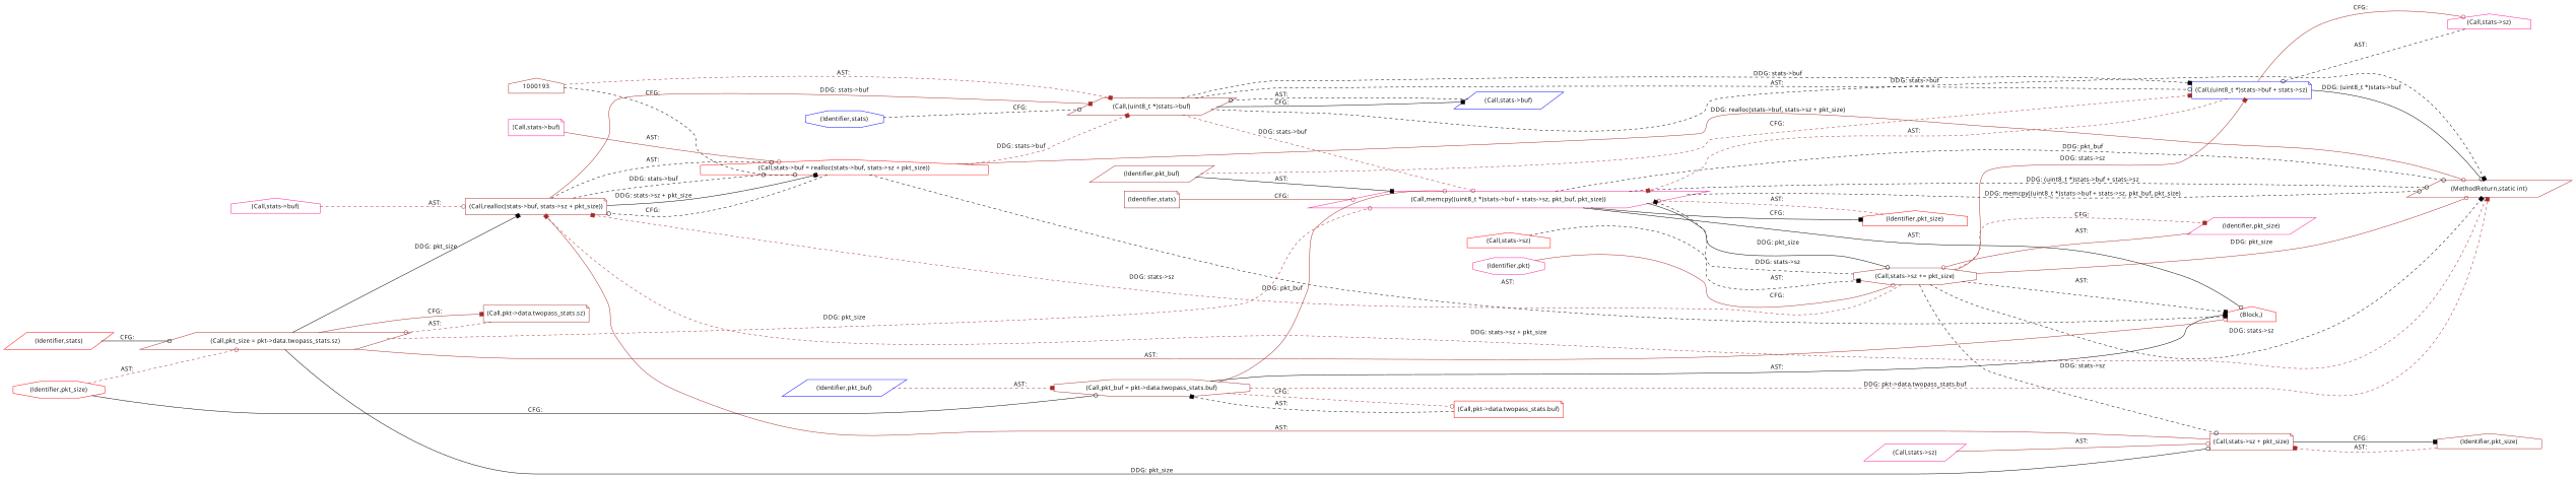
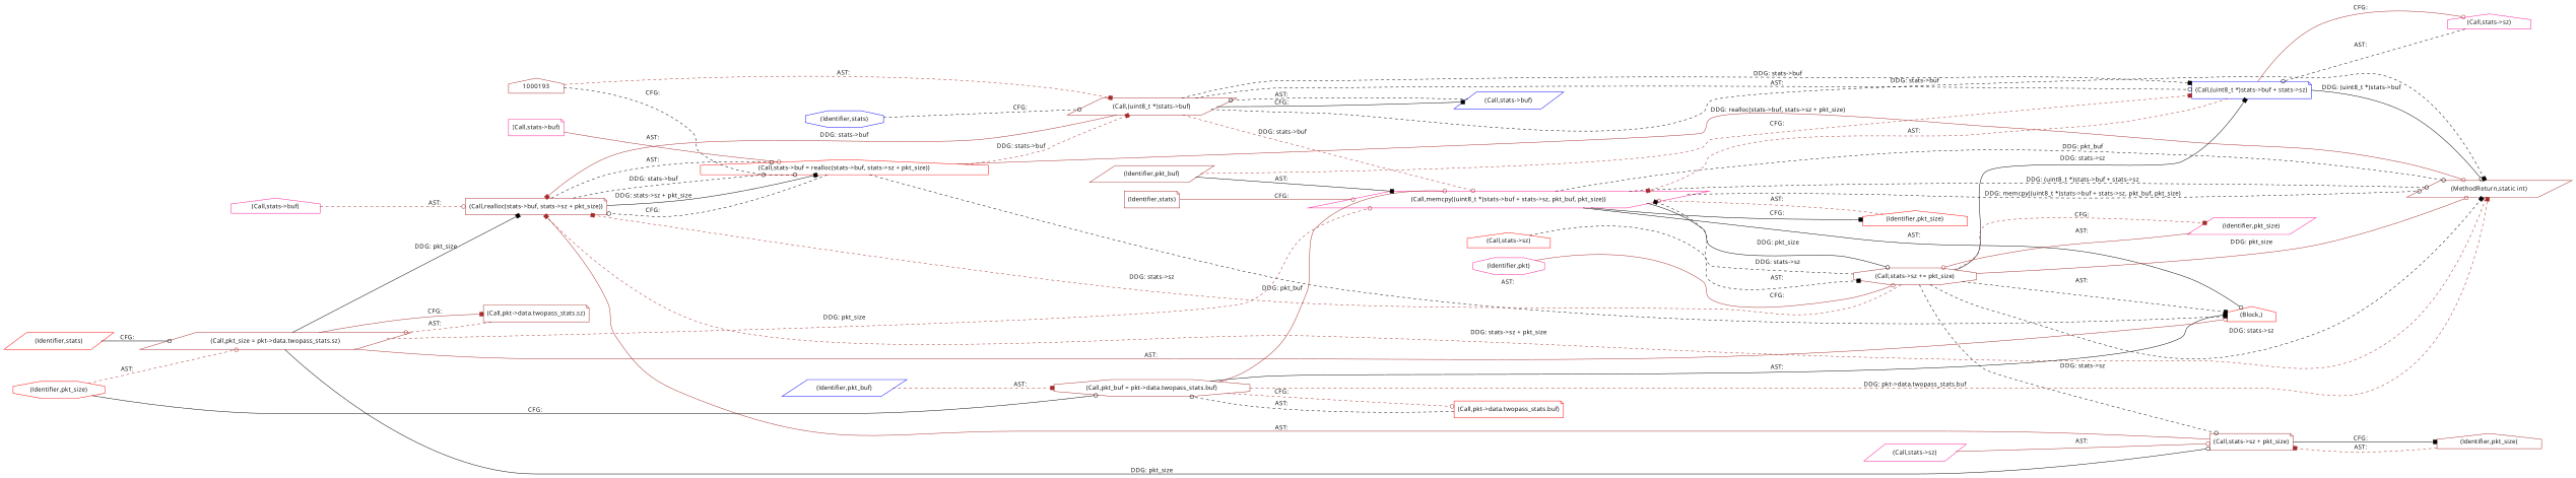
  digraph {
    fontname="Open Sans"
    rankdir=LR
    node [color=brown fontname="Open Sans" shape=parallelogram]
    edge [arrowhead=odot color=black fontname="Open Sans" style=dashed]
    n1 [label="(Call,realloc(stats->buf, stats->sz + pkt_size))" shape=note]
    n2 [color=red label="(Call,stats->buf = realloc(stats->buf, stats->sz + pkt_size))" shape=house]
    n3 [label="(MethodReturn,static int)"]
    n4 [label="(Call,(uint8_t *)stats->buf)"]
    n5 [color=red label="(Block,)" shape=house]
    n6 [label="(Call,stats->sz + pkt_size)" shape=note]
    n7 [label="(Identifier,pkt_size)" shape=house]
    n8 [color=deeppink label="(Call,memcpy((uint8_t *)stats->buf + stats->sz, pkt_buf, pkt_size))"]
    n9 [color=blue label="(Call,(uint8_t *)stats->buf + stats->sz)" shape=note]
    n10 [color=blue label="(Call,stats->buf)"]
    n11 [label="(Call,stats->sz += pkt_size)" shape=octagon]
    n12 [color=red label="(Identifier,pkt_size)" shape=house]
    n13 [color=deeppink label="(Call,stats->sz)" shape=house]
    n14 [color=deeppink label="(Identifier,pkt_size)"]
    n15 [label="(Call,pkt_buf = pkt->data.twopass_stats.buf)" shape=octagon]
    n16 [color=red label="(Call,pkt->data.twopass_stats.buf)" shape=note]
    n17 [label="(Call,pkt_size = pkt->data.twopass_stats.sz)"]
    n18 [label="(Call,pkt->data.twopass_stats.sz)" shape=note]
    n19 [label="(Identifier,stats)" shape=note]
    n20 [color=blue label="(Identifier,pkt_buf)"]
    n21 [color=red label="(Call,stats->sz)" shape=house]
    n22 [color=deeppink label="(Identifier,pkt)" shape=octagon]
    n23 [color=deeppink label="(Call,stats->buf)" shape=house]
    n24 [color=blue label="(Identifier,stats)" shape=octagon]
    n25 [color=red label="(Identifier,stats)"]
    n26 [label="(Identifier,pkt_buf)"]
    n27 [color=deeppink label="(Call,stats->buf)" shape=note]
    n28 [color=red label="(Identifier,pkt_size)" shape=octagon]
    n29 [color=deeppink label="(Call,stats->sz)"]
    1000193 [shape=house]
    n1 -> n2 [label="AST: "]
    n1 -> n2 [label="DDG: stats->buf"]
    n1 -> n2 [arrowhead=box label="DDG: stats->sz + pkt_size" style=solid]
    n1 -> n3 [color=brown label="DDG: stats->sz + pkt_size"]
    n2 -> n1 [label="CFG: "]
    n2 -> n3 [color=brown label="DDG: realloc(stats->buf, stats->sz + pkt_size)" style=solid]
    n2 -> n4 [arrowhead=box color=brown label="DDG: stats->buf"]
    n2 -> n5 [arrowhead=box label="AST: "]
-   n1 -> n4 [arrowhead=box color=brown label="DDG: stats->buf" style=solid]
+   n4 -> n1 [arrowhead=box color=brown label="DDG: stats->buf" style=solid]
    n4 -> n3 [arrowhead=box label="DDG: stats->buf"]
    n4 -> n8 [color=brown label="DDG: stats->buf"]
    n4 -> n9 [label="AST: "]
    n4 -> n9 [arrowhead=box label="DDG: stats->buf"]
    n4 -> n10 [arrowhead=box label="CFG: " style=solid]
    n6 -> n1 [arrowhead=box color=brown label="AST: " style=solid]
    n6 -> n7 [arrowhead=box label="CFG: " style=solid]
    n7 -> n6 [arrowhead=box color=brown label="AST: "]
    n8 -> n3 [label="DDG: memcpy((uint8_t *)stats->buf + stats->sz, pkt_buf, pkt_size)"]
    n8 -> n3 [label="DDG: pkt_buf"]
    n8 -> n3 [label="DDG: (uint8_t *)stats->buf + stats->sz"]
    n8 -> n5 [label="AST: " style=solid]
    n8 -> n11 [label="DDG: pkt_size" style=solid]
    n8 -> n12 [arrowhead=box label="CFG: " style=solid]
    n9 -> n3 [label="DDG: (uint8_t *)stats->buf" style=solid]
    n9 -> n8 [arrowhead=box color=brown label="AST: "]
    n9 -> n13 [color=brown label="CFG: " style=solid]
    n10 -> n4 [label="AST: "]
    n11 -> n1 [arrowhead=box color=brown label="DDG: stats->sz"]
    n11 -> n3 [color=brown label="DDG: pkt_size" style=solid]
    n11 -> n3 [arrowhead=box label="DDG: stats->sz"]
    n11 -> n5 [arrowhead=box label="AST: "]
    n11 -> n6 [label="DDG: stats->sz"]
    n11 -> n8 [arrowhead=box label="DDG: stats->sz"]
-   n11 -> n9 [arrowhead=box color=brown label="DDG: stats->sz" style=solid]
+   n11 -> n9 [arrowhead=box label="DDG: stats->sz" style=solid]
    n11 -> n14 [arrowhead=box color=brown label="CFG: "]
    n12 -> n8 [color=brown label="AST: "]
    n13 -> n9 [label="AST: "]
    n14 -> n11 [color=brown label="AST: " style=solid]
    n15 -> n3 [arrowhead=box color=brown label="DDG: pkt->data.twopass_stats.buf"]
    n15 -> n5 [arrowhead=box label="AST: " style=solid]
    n15 -> n8 [color=brown label="DDG: pkt_buf" style=solid]
    n15 -> n16 [color=brown label="CFG: "]
-   n16 -> n15 [arrowhead=box label="AST: "]
+   n16 -> n15 [label="AST: "]
    n17 -> n1 [arrowhead=box label="DDG: pkt_size" style=solid]
    n17 -> n5 [color=brown label="AST: " style=solid]
    n17 -> n6 [label="DDG: pkt_size" style=solid]
    n17 -> n8 [color=brown label="DDG: pkt_size"]
    n17 -> n18 [arrowhead=box color=brown label="CFG: " style=solid]
    n18 -> n17 [color=brown label="AST: "]
    n19 -> n8 [color=brown label="CFG: " style=solid]
    n20 -> n15 [arrowhead=box color=brown label="AST: "]
    n21 -> n11 [arrowhead=box label="AST: "]
    n22 -> n11 [color=brown label="CFG: " style=solid]
    n23 -> n1 [color=brown label="AST: "]
    n24 -> n4 [label="CFG: "]
    n25 -> n17 [label="CFG: " style=solid]
    n26 -> n8 [arrowhead=box label="AST: " style=solid]
    n26 -> n9 [arrowhead=box color=brown label="CFG: "]
    n27 -> n2 [color=brown label="AST: " style=solid]
    n28 -> n15 [label="CFG: " style=solid]
    n28 -> n17 [color=brown label="AST: "]
    n29 -> n6 [color=brown label="AST: " style=solid]
    1000193 -> n2 [label="CFG: "]
    1000193 -> n4 [arrowhead=box color=brown label="AST: "]
  }
